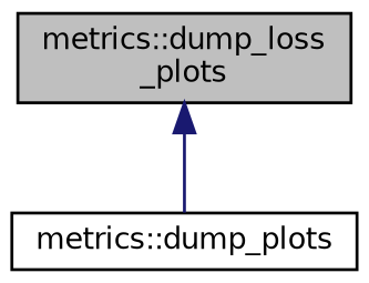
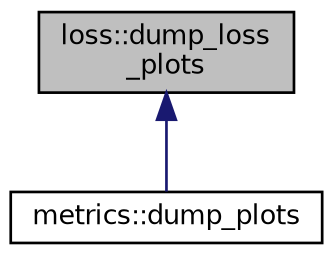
  digraph {
    rankdir=TB
    node [color=black fontname=Helvetica fontsize=10 shape=record style=filled]
-   n1 [fillcolor=grey75 fontcolor=black height=0.2 label="metrics::dump_loss\l_plots" width=0.4]
+   n1 [fillcolor=grey75 fontcolor=black height=0.2 label="loss::dump_loss\l_plots" width=0.4]
    n2 [fillcolor=white height=0.2 label="metrics::dump_plots" width=0.4]
    n1 -> n2 [color=midnightblue dir=back fontname=Helvetica fontsize=10 labelfontname=Helvetica labelfontsize=10 style=solid]
  }
